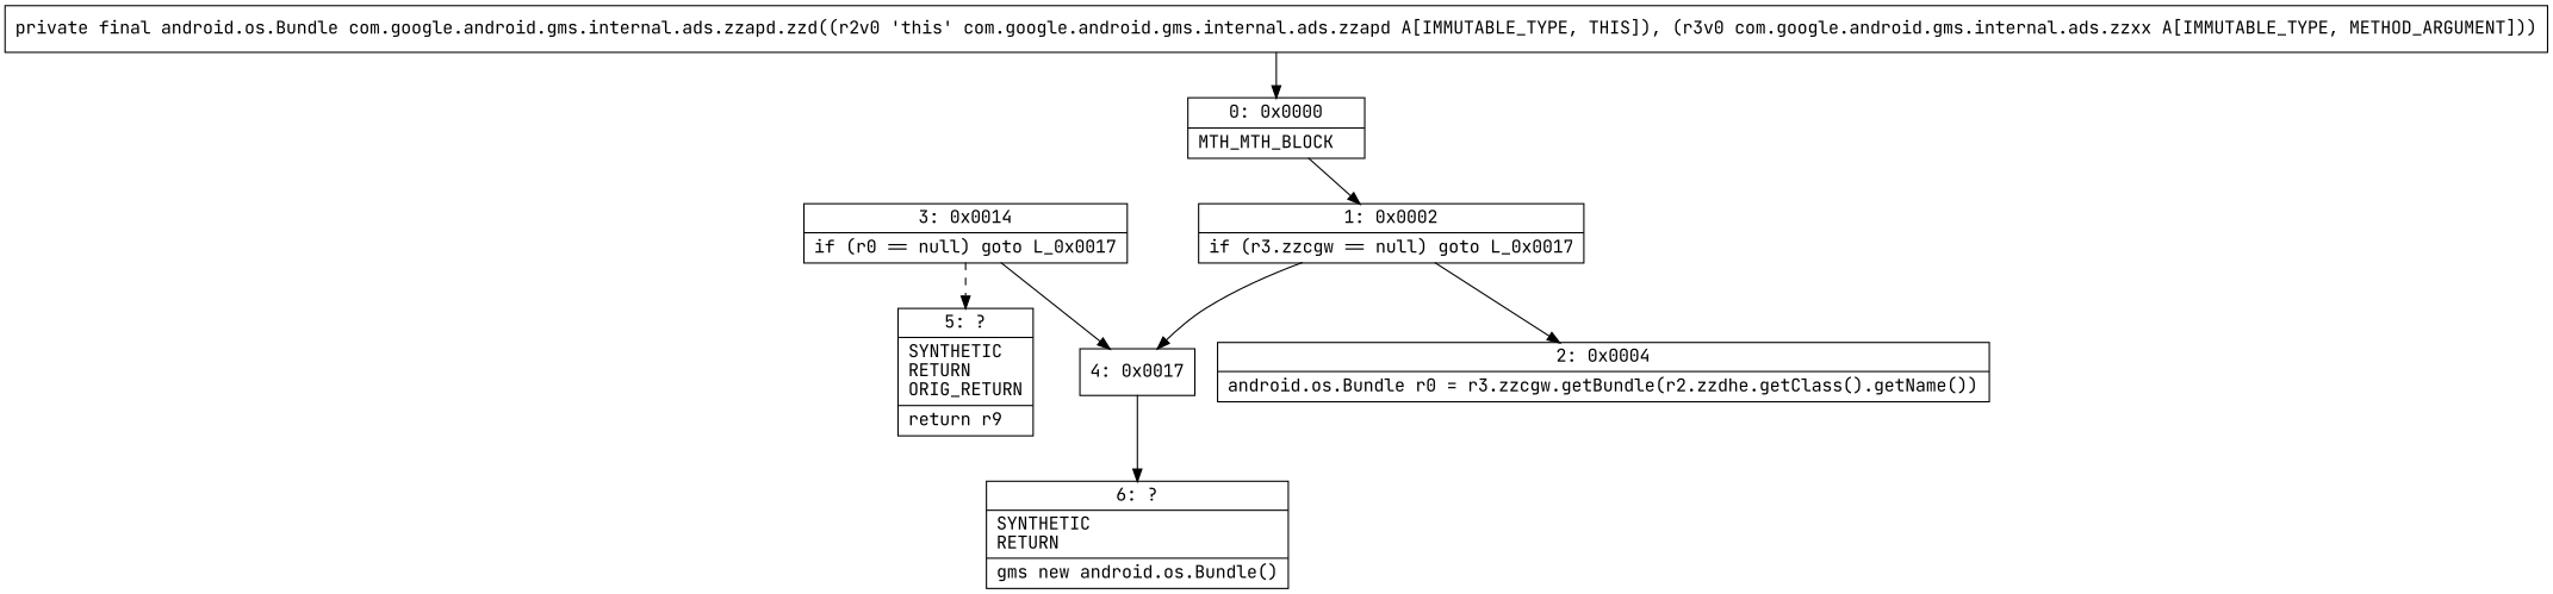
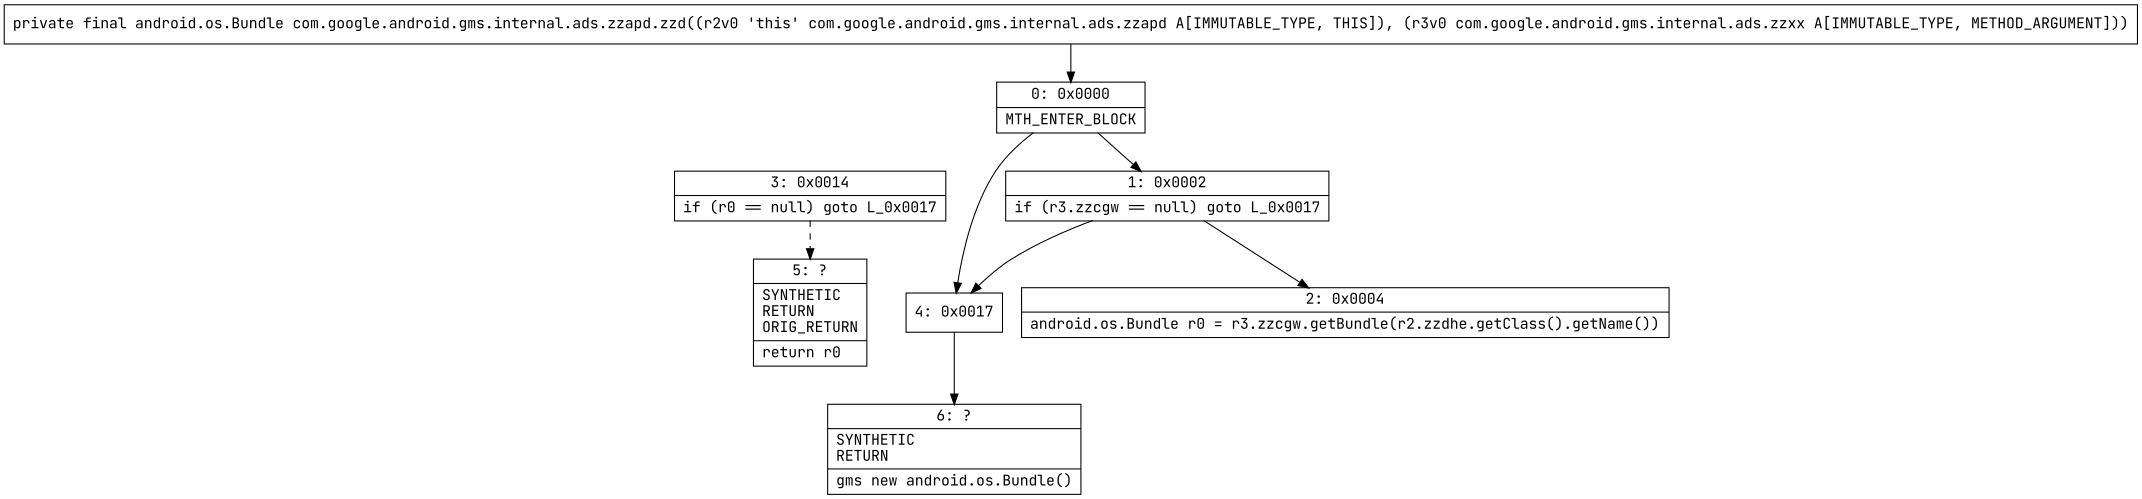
  digraph {
    fontname="JetBrains Mono"
    node [fontname="JetBrains Mono" shape=record]
    edge [fontname="JetBrains Mono"]
-   n1 [label="{0\:\ 0x0000|MTH_MTH_BLOCK\l}"]
+   n1 [label="{0\:\ 0x0000|MTH_ENTER_BLOCK\l}"]
    n2 [label="{1\:\ 0x0002|if (r3.zzcgw == null) goto L_0x0017\l}"]
    n3 [label="{2\:\ 0x0004|android.os.Bundle r0 = r3.zzcgw.getBundle(r2.zzdhe.getClass().getName())\l}"]
    n4 [label="{4\:\ 0x0017}"]
    n5 [label="{6\:\ ?|SYNTHETIC\lRETURN\l|gms new android.os.Bundle()\l}"]
    n6 [label="{3\:\ 0x0014|if (r0 == null) goto L_0x0017\l}"]
-   n7 [label="{5\:\ ?|SYNTHETIC\lRETURN\lORIG_RETURN\l|return r9\l}"]
+   n7 [label="{5\:\ ?|SYNTHETIC\lRETURN\lORIG_RETURN\l|return r0\l}"]
    n8 [label="{private final android.os.Bundle com.google.android.gms.internal.ads.zzapd.zzd((r2v0 'this' com.google.android.gms.internal.ads.zzapd A[IMMUTABLE_TYPE, THIS]), (r3v0 com.google.android.gms.internal.ads.zzxx A[IMMUTABLE_TYPE, METHOD_ARGUMENT])) }"]
    n1 -> n2
    n2 -> n3 [style=solid]
    n2 -> n4
    n4 -> n5
-   n6 -> n4
+   n1 -> n4
    n6 -> n7 [style=dashed]
    n8 -> n1
  }
